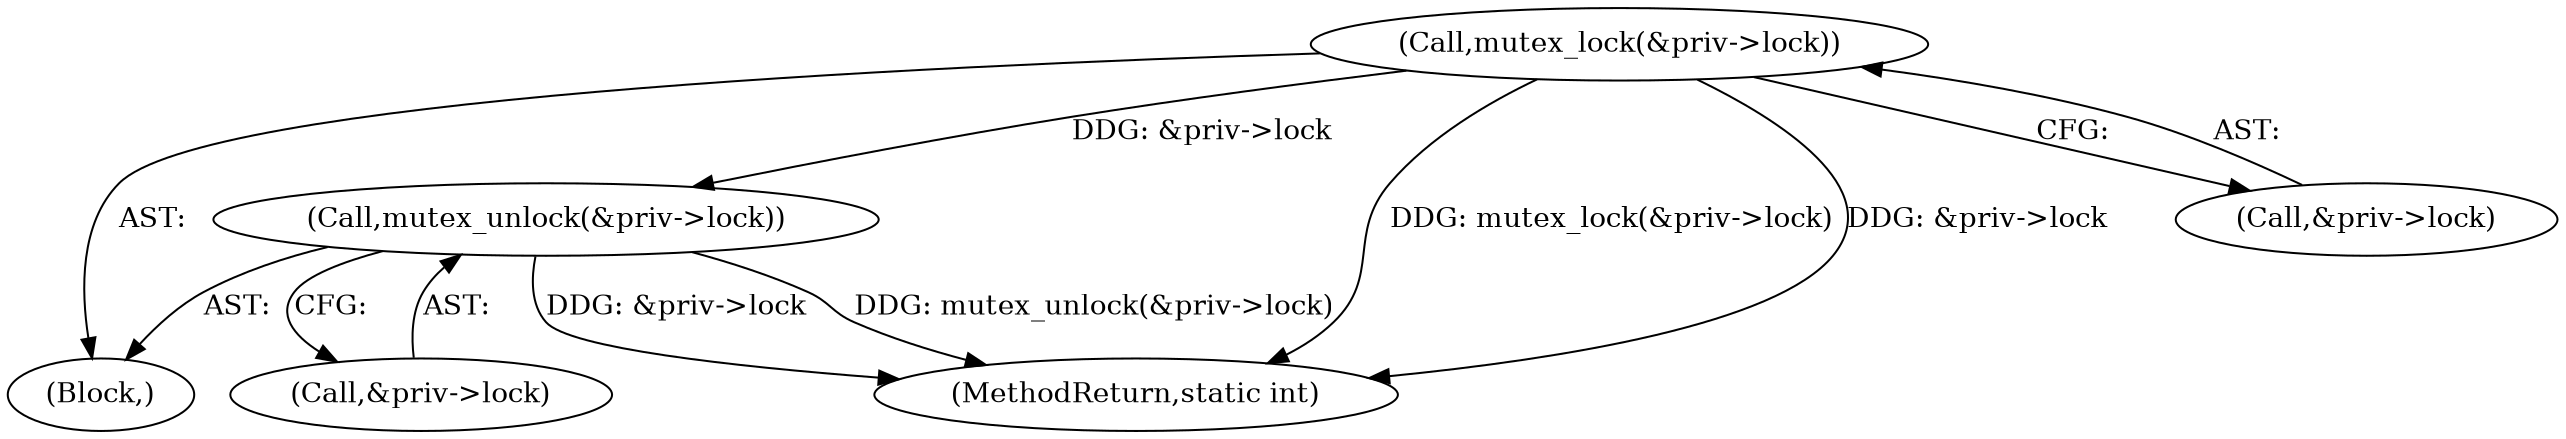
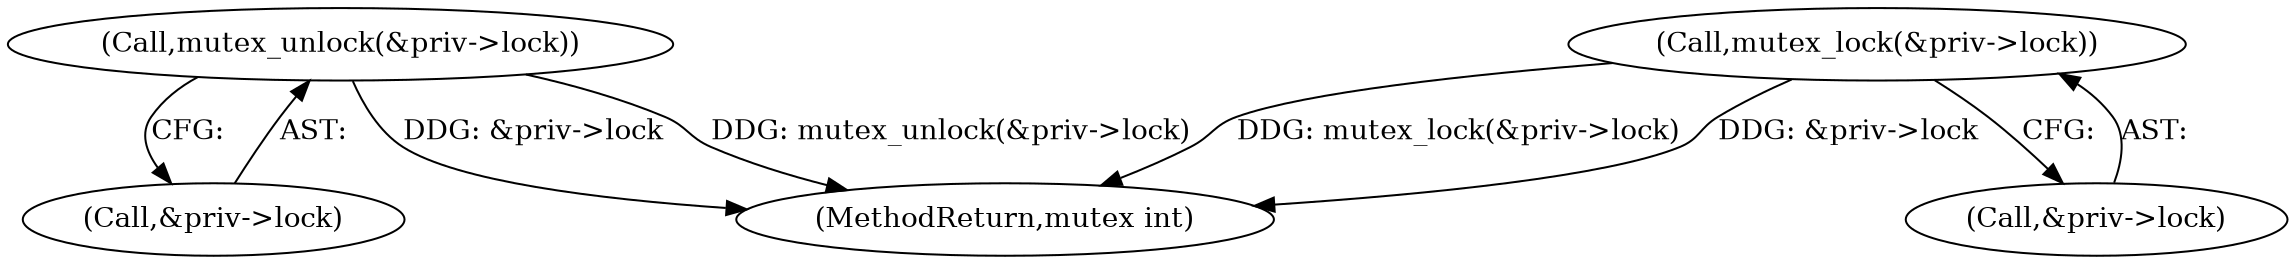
  digraph {
    n1 [label="(Call,mutex_unlock(&priv->lock))"]
-   n2 [label="(Block,)"]
-   n3 [label="(MethodReturn,static int)"]
+   n3 [label="(MethodReturn,mutex int)"]
    n4 [label="(Call,&priv->lock)"]
    n5 [label="(Call,mutex_lock(&priv->lock))"]
    n6 [label="(Call,&priv->lock)"]
-   n1 -> n2 [label="AST: "]
    n1 -> n3 [label="DDG: &priv->lock"]
    n1 -> n3 [label="DDG: mutex_unlock(&priv->lock)"]
    n1 -> n4 [label="CFG: "]
    n4 -> n1 [label="AST: "]
-   n5 -> n1 [label="DDG: &priv->lock"]
-   n5 -> n2 [label="AST: "]
    n5 -> n3 [label="DDG: mutex_lock(&priv->lock)"]
    n5 -> n3 [label="DDG: &priv->lock"]
    n5 -> n6 [label="CFG: "]
    n6 -> n5 [label="AST: "]
  }
